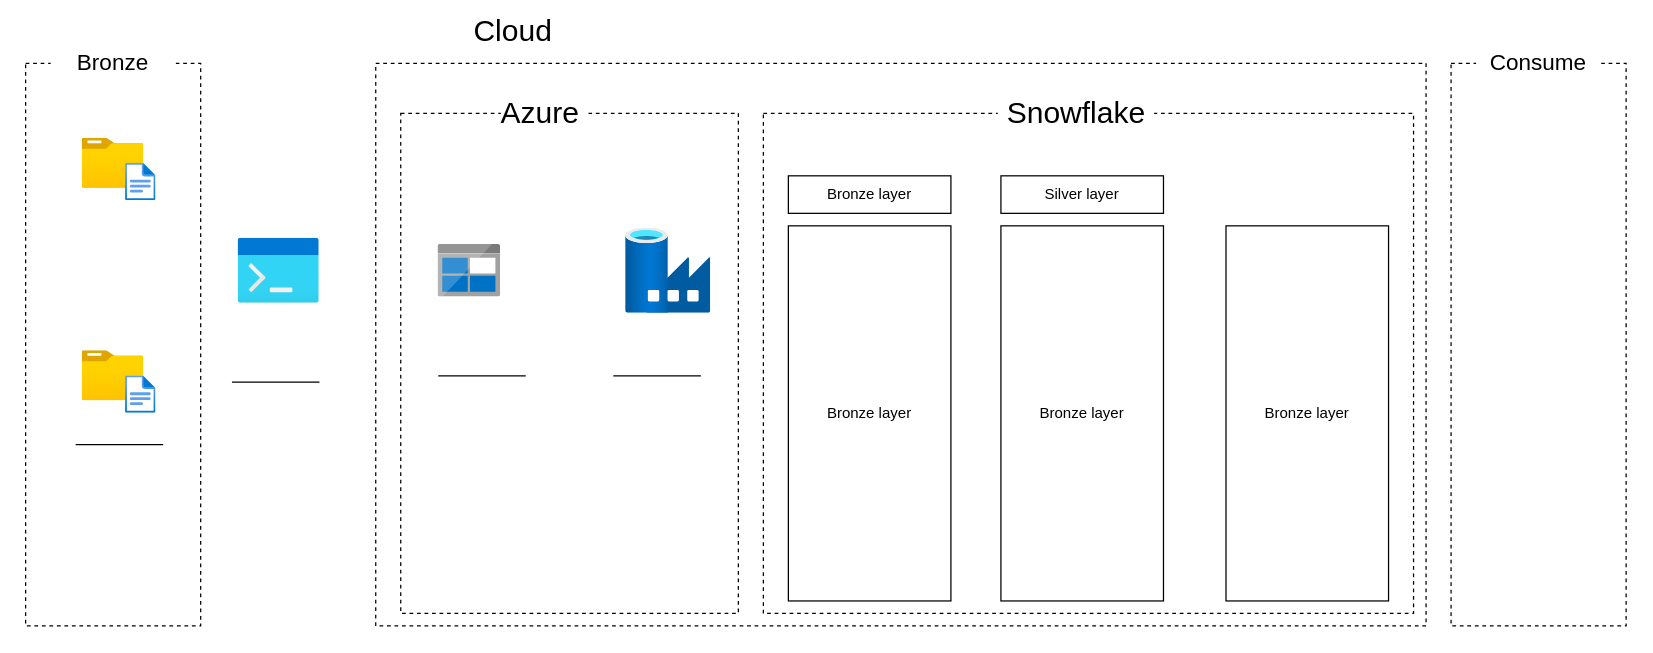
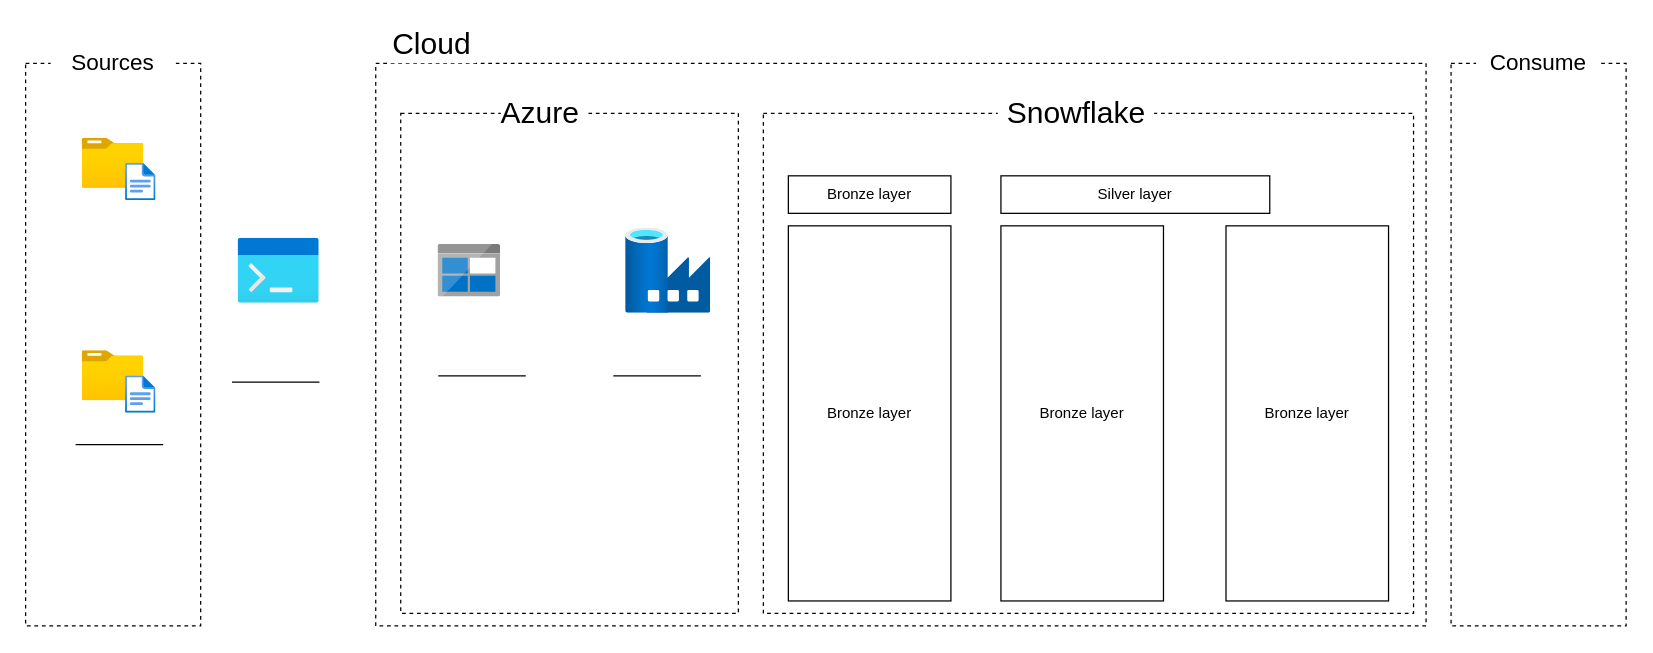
  <mxCell id="0" />
  <mxCell id="1" parent="0" />
  <mxCell id="2" value="" style="rounded=0;whiteSpace=wrap;html=1;dashed=1;fillColor=none;" vertex="1" parent="1"><mxGeometry x="300" y="50" width="840" height="450" as="geometry" /></mxCell>
  <mxCell id="3" value="" style="rounded=0;whiteSpace=wrap;html=1;dashed=1;fillColor=none;" vertex="1" parent="1"><mxGeometry x="20" y="50" width="140" height="450" as="geometry" /></mxCell>
- <mxCell id="4" value="&lt;font style=&quot;font-size: 18px;&quot;&gt;Bronze&lt;/font&gt;" style="rounded=0;whiteSpace=wrap;html=1;fillColor=default;strokeColor=none;" vertex="1" parent="1"><mxGeometry x="40" y="35" width="100" height="30" as="geometry" /></mxCell>
- <mxCell id="5" value="&lt;font style=&quot;font-size: 24px;&quot;&gt;Cloud&lt;/font&gt;" style="rounded=0;whiteSpace=wrap;html=1;fillColor=default;strokeColor=none;" vertex="1" parent="1"><mxGeometry x="375" y="10" width="70" height="30" as="geometry" /></mxCell>
+ <mxCell id="4" value="&lt;font style=&quot;font-size: 18px;&quot;&gt;Sources&lt;/font&gt;" style="rounded=0;whiteSpace=wrap;html=1;fillColor=default;strokeColor=none;" vertex="1" parent="1"><mxGeometry x="40" y="35" width="100" height="30" as="geometry" /></mxCell>
+ <mxCell id="5" value="&lt;font style=&quot;font-size: 24px;&quot;&gt;Cloud&lt;/font&gt;" style="rounded=0;whiteSpace=wrap;html=1;fillColor=default;strokeColor=none;" vertex="1" parent="1"><mxGeometry x="310" y="20" width="70" height="30" as="geometry" /></mxCell>
  <mxCell id="6" value="" style="rounded=0;whiteSpace=wrap;html=1;dashed=1;fillColor=none;" vertex="1" parent="1"><mxGeometry x="320" y="90" width="270" height="400" as="geometry" /></mxCell>
  <mxCell id="7" value="&lt;font style=&quot;font-size: 24px;&quot;&gt;Azure&amp;nbsp;&lt;/font&gt;" style="rounded=0;whiteSpace=wrap;html=1;fillColor=default;strokeColor=none;" vertex="1" parent="1"><mxGeometry x="400" y="70" width="70" height="40" as="geometry" /></mxCell>
  <mxCell id="8" value="" style="rounded=0;whiteSpace=wrap;html=1;dashed=1;fillColor=none;" vertex="1" parent="1"><mxGeometry x="610" y="90" width="520" height="400" as="geometry" /></mxCell>
  <mxCell id="9" value="&lt;font style=&quot;font-size: 24px;&quot;&gt;Snowflake&lt;/font&gt;" style="rounded=0;whiteSpace=wrap;html=1;fillColor=default;strokeColor=none;" vertex="1" parent="1"><mxGeometry x="797.5" y="70" width="125" height="40" as="geometry" /></mxCell>
  <mxCell id="10" value="Bronze layer" style="rounded=0;whiteSpace=wrap;html=1;" vertex="1" parent="1"><mxGeometry x="630" y="140" width="130" height="30" as="geometry" /></mxCell>
- <mxCell id="11" value="Silver layer" style="rounded=0;whiteSpace=wrap;html=1;" vertex="1" parent="1"><mxGeometry x="800" y="140" width="130" height="30" as="geometry" /></mxCell>
+ <mxCell id="11" value="Silver layer" style="rounded=0;whiteSpace=wrap;html=1;" vertex="1" parent="1"><mxGeometry x="800" y="140" width="215" height="30" as="geometry" /></mxCell>
  <mxCell id="12" value="Bronze layer" style="rounded=0;whiteSpace=wrap;html=1;" vertex="1" parent="1"><mxGeometry x="630" y="180" width="130" height="300" as="geometry" /></mxCell>
  <mxCell id="13" value="Bronze layer" style="rounded=0;whiteSpace=wrap;html=1;" vertex="1" parent="1"><mxGeometry x="800" y="180" width="130" height="300" as="geometry" /></mxCell>
  <mxCell id="14" value="Bronze layer" style="rounded=0;whiteSpace=wrap;html=1;" vertex="1" parent="1"><mxGeometry x="980" y="180" width="130" height="300" as="geometry" /></mxCell>
  <mxCell id="15" value="" style="image;aspect=fixed;html=1;points=[];align=center;fontSize=12;image=img/lib/azure2/general/Folder_Blank.svg;" vertex="1" parent="1"><mxGeometry x="65.36" y="110" width="49.29" height="40" as="geometry" /></mxCell>
  <mxCell id="16" value="" style="image;aspect=fixed;html=1;points=[];align=center;fontSize=12;image=img/lib/azure2/general/File.svg;" vertex="1" parent="1"><mxGeometry x="100" y="130" width="24.35" height="30" as="geometry" /></mxCell>
  <mxCell id="17" value="" style="image;aspect=fixed;html=1;points=[];align=center;fontSize=12;image=img/lib/azure2/general/Folder_Blank.svg;" vertex="1" parent="1"><mxGeometry x="65.36" y="280" width="49.29" height="40" as="geometry" /></mxCell>
  <mxCell id="18" value="" style="image;aspect=fixed;html=1;points=[];align=center;fontSize=12;image=img/lib/azure2/general/File.svg;" vertex="1" parent="1"><mxGeometry x="100" y="300" width="24.35" height="30" as="geometry" /></mxCell>
  <mxCell id="19" value="" style="rounded=0;whiteSpace=wrap;html=1;dashed=1;fillColor=none;" vertex="1" parent="1"><mxGeometry x="1160" y="50" width="140" height="450" as="geometry" /></mxCell>
  <mxCell id="20" value="&lt;font style=&quot;font-size: 18px;&quot;&gt;Consume&lt;/font&gt;" style="rounded=0;whiteSpace=wrap;html=1;fillColor=default;strokeColor=none;" vertex="1" parent="1"><mxGeometry x="1180" y="35" width="100" height="30" as="geometry" /></mxCell>
  <mxCell id="21" value="" style="image;sketch=0;aspect=fixed;html=1;points=[];align=center;fontSize=12;image=img/lib/mscae/BlobBlock.svg;" vertex="1" parent="1"><mxGeometry x="350" y="195" width="50" height="42" as="geometry" /></mxCell>
  <mxCell id="22" value="" style="image;aspect=fixed;html=1;points=[];align=center;fontSize=12;image=img/lib/azure2/databases/Data_Factory.svg;" vertex="1" parent="1"><mxGeometry x="500" y="182" width="68" height="68" as="geometry" /></mxCell>
  <mxCell id="23" value="" style="image;aspect=fixed;html=1;points=[];align=center;fontSize=12;image=img/lib/azure2/general/Powershell.svg;" vertex="1" parent="1"><mxGeometry x="190" y="190" width="65" height="52" as="geometry" /></mxCell>
  <mxCell id="24" value="" style="image;aspect=fixed;html=1;points=[];align=center;fontSize=12;image=img/lib/azure2/power_platform/PowerBI.svg;" vertex="1" parent="1"><mxGeometry x="1209" y="212" width="51" height="68" as="geometry" /></mxCell>
  <mxCell id="25" value="" style="line;strokeWidth=1;rotatable=0;dashed=0;labelPosition=right;align=left;verticalAlign=middle;spacingTop=0;spacingLeft=6;points=[];portConstraint=eastwest;" vertex="1" parent="1"><mxGeometry x="60" y="350" width="70" height="10" as="geometry" /></mxCell>
  <mxCell id="26" value="" style="line;strokeWidth=1;rotatable=0;dashed=0;labelPosition=right;align=left;verticalAlign=middle;spacingTop=0;spacingLeft=6;points=[];portConstraint=eastwest;" vertex="1" parent="1"><mxGeometry x="185" y="300" width="70" height="10" as="geometry" /></mxCell>
  <mxCell id="27" value="" style="line;strokeWidth=1;rotatable=0;dashed=0;labelPosition=right;align=left;verticalAlign=middle;spacingTop=0;spacingLeft=6;points=[];portConstraint=eastwest;" vertex="1" parent="1"><mxGeometry x="350" y="295" width="70" height="10" as="geometry" /></mxCell>
  <mxCell id="28" value="" style="line;strokeWidth=1;rotatable=0;dashed=0;labelPosition=right;align=left;verticalAlign=middle;spacingTop=0;spacingLeft=6;points=[];portConstraint=eastwest;" vertex="1" parent="1"><mxGeometry x="490" y="295" width="70" height="10" as="geometry" /></mxCell>
